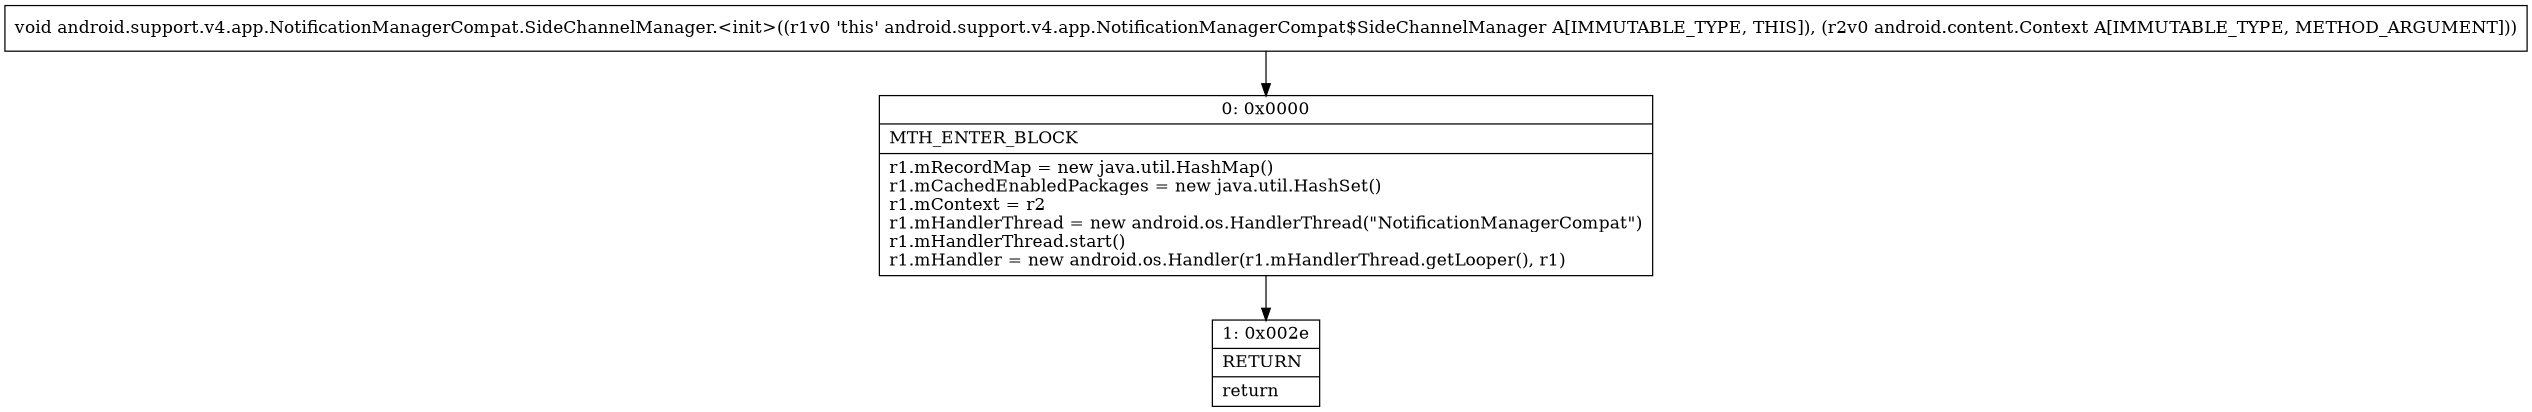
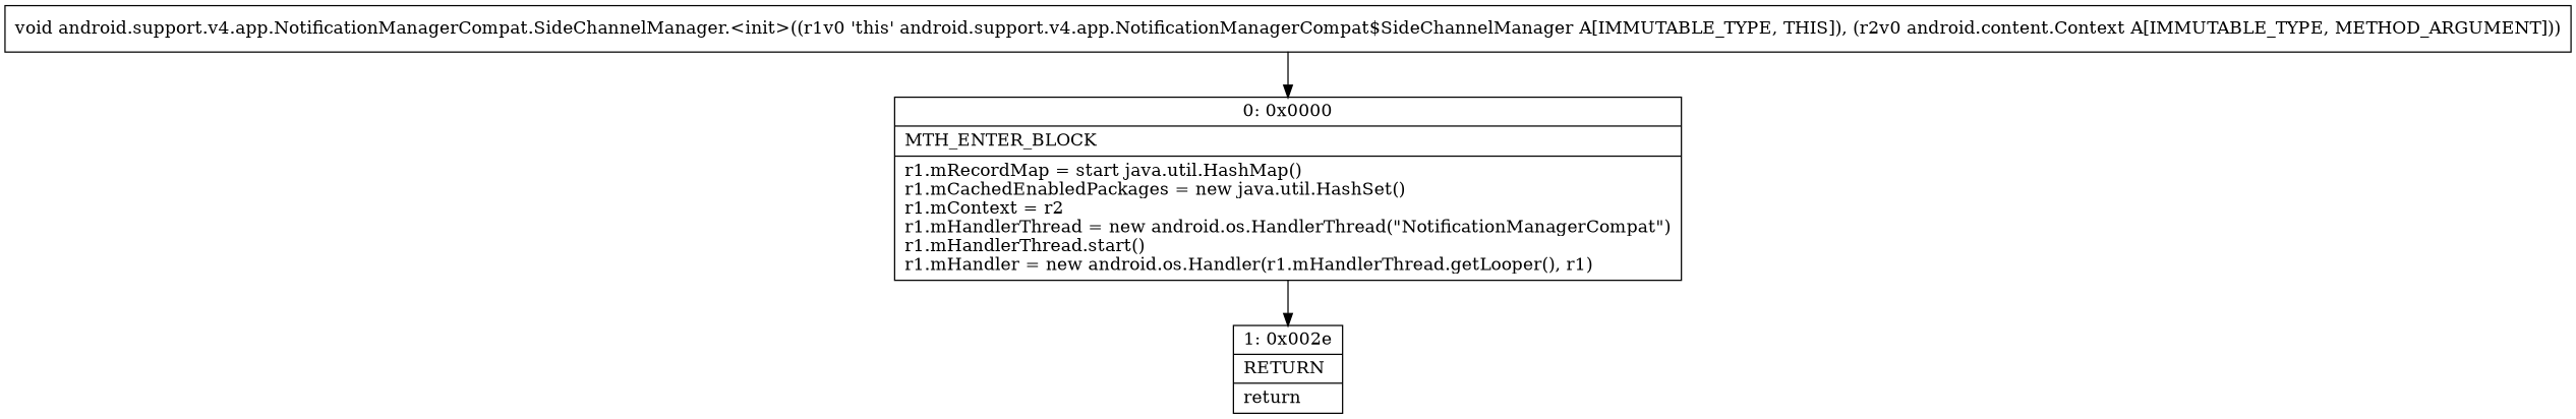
  digraph {
    node [shape=record]
-   n1 [label="{0\:\ 0x0000|MTH_ENTER_BLOCK\l|r1.mRecordMap = new java.util.HashMap()\lr1.mCachedEnabledPackages = new java.util.HashSet()\lr1.mContext = r2\lr1.mHandlerThread = new android.os.HandlerThread(\"NotificationManagerCompat\")\lr1.mHandlerThread.start()\lr1.mHandler = new android.os.Handler(r1.mHandlerThread.getLooper(), r1)\l}"]
+   n1 [label="{0\:\ 0x0000|MTH_ENTER_BLOCK\l|r1.mRecordMap = start java.util.HashMap()\lr1.mCachedEnabledPackages = new java.util.HashSet()\lr1.mContext = r2\lr1.mHandlerThread = new android.os.HandlerThread(\"NotificationManagerCompat\")\lr1.mHandlerThread.start()\lr1.mHandler = new android.os.Handler(r1.mHandlerThread.getLooper(), r1)\l}"]
    n2 [label="{1\:\ 0x002e|RETURN\l|return\l}"]
    n3 [label="{void android.support.v4.app.NotificationManagerCompat.SideChannelManager.\<init\>((r1v0 'this' android.support.v4.app.NotificationManagerCompat$SideChannelManager A[IMMUTABLE_TYPE, THIS]), (r2v0 android.content.Context A[IMMUTABLE_TYPE, METHOD_ARGUMENT])) }"]
    n1 -> n2
    n3 -> n1
  }
